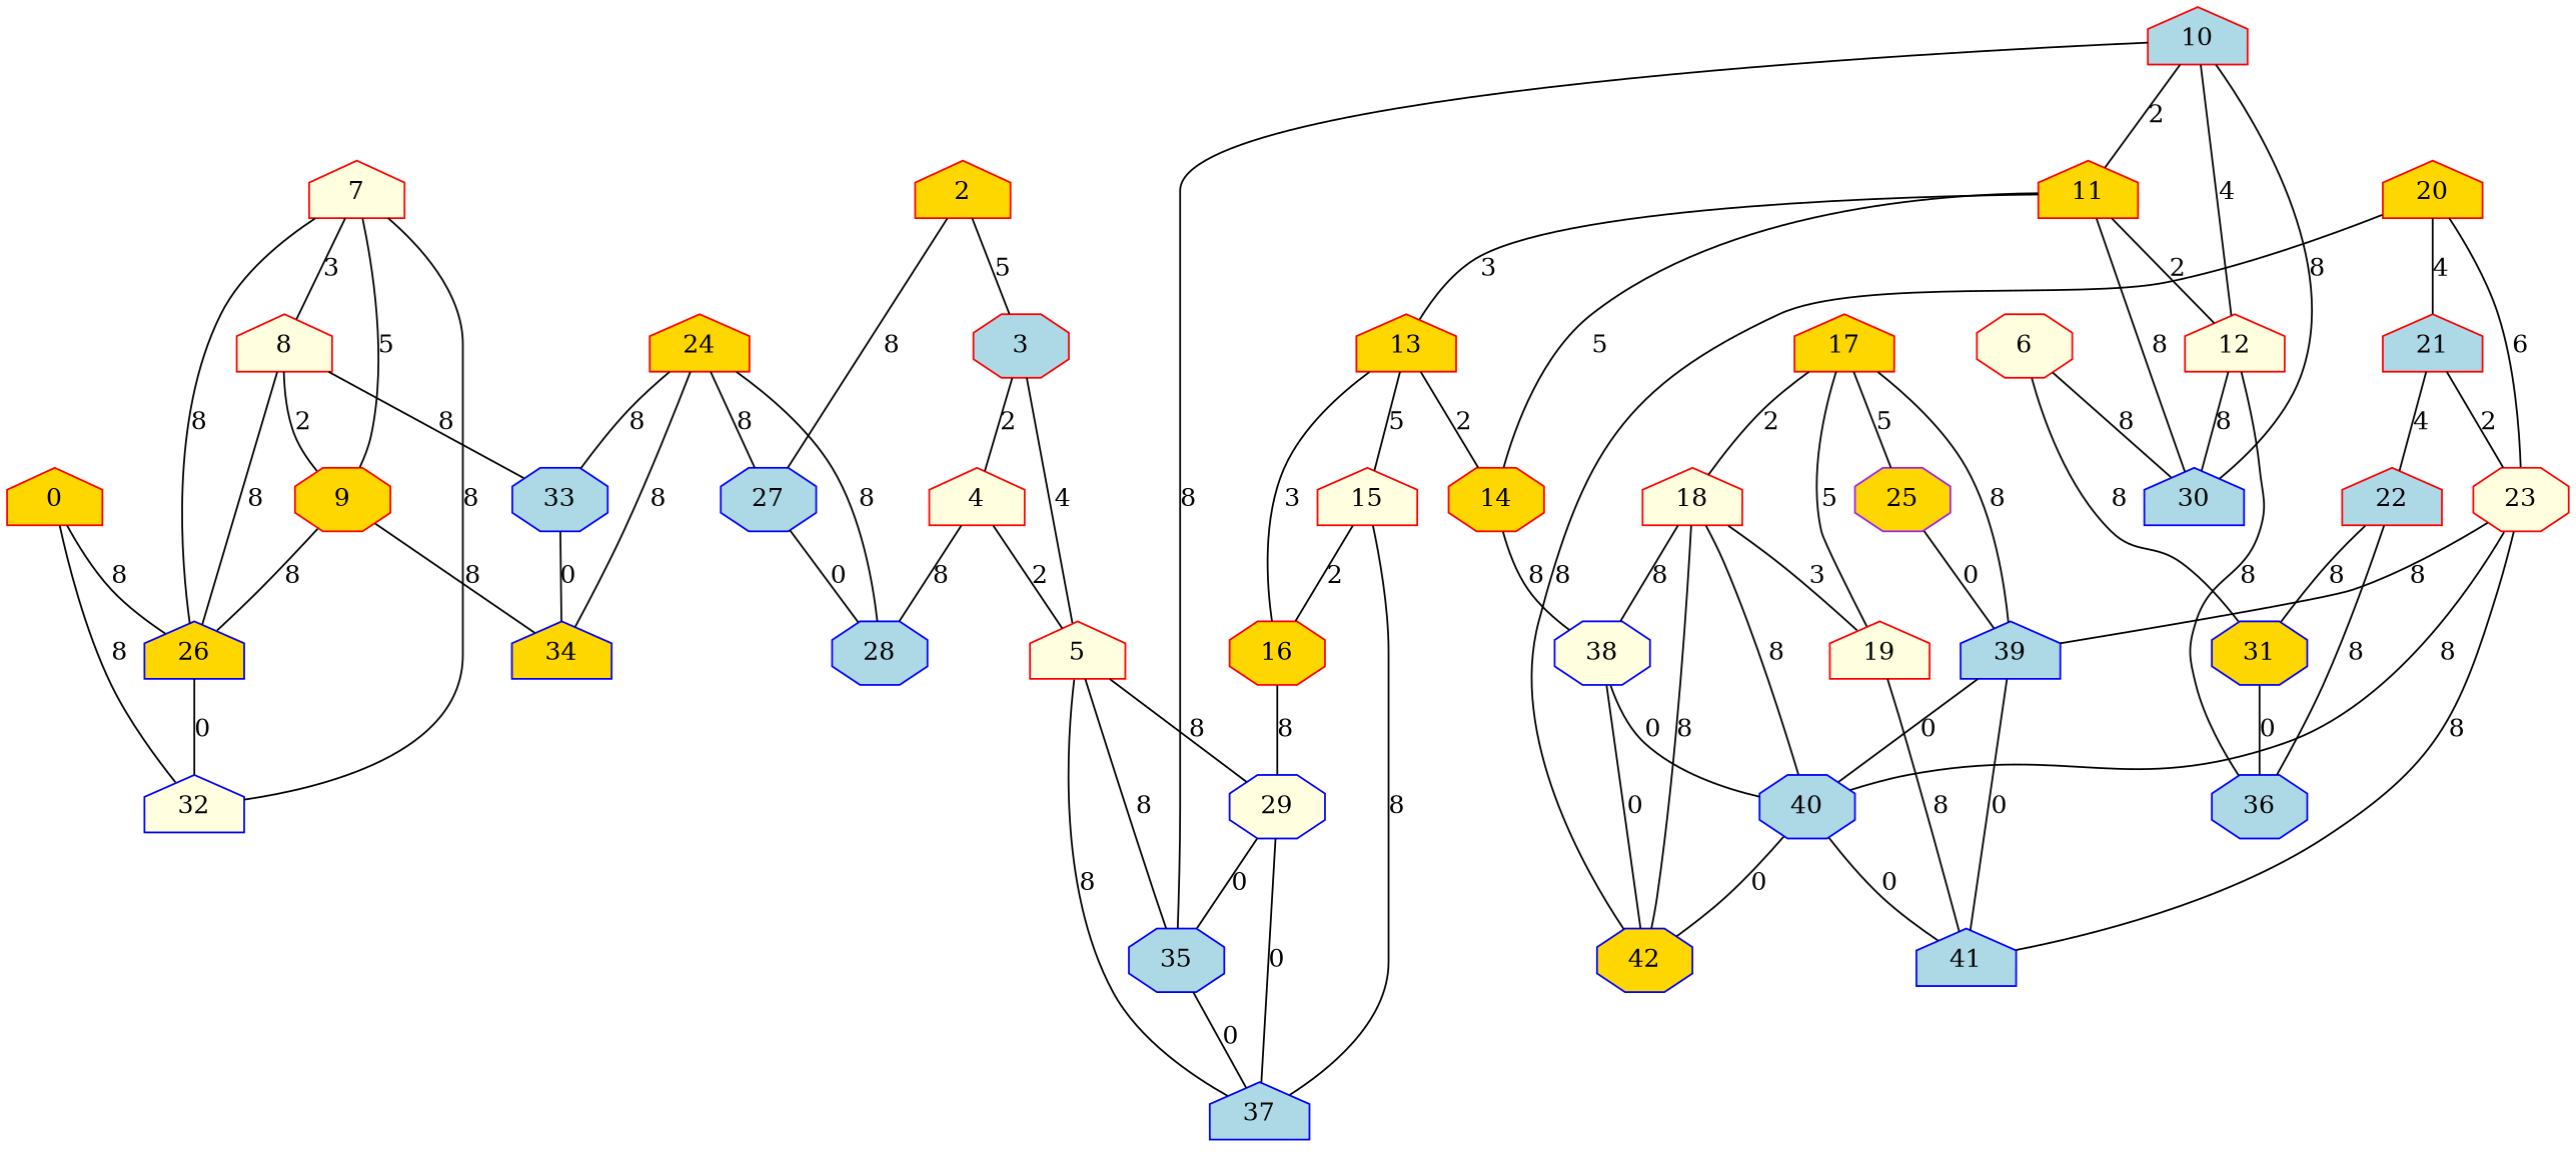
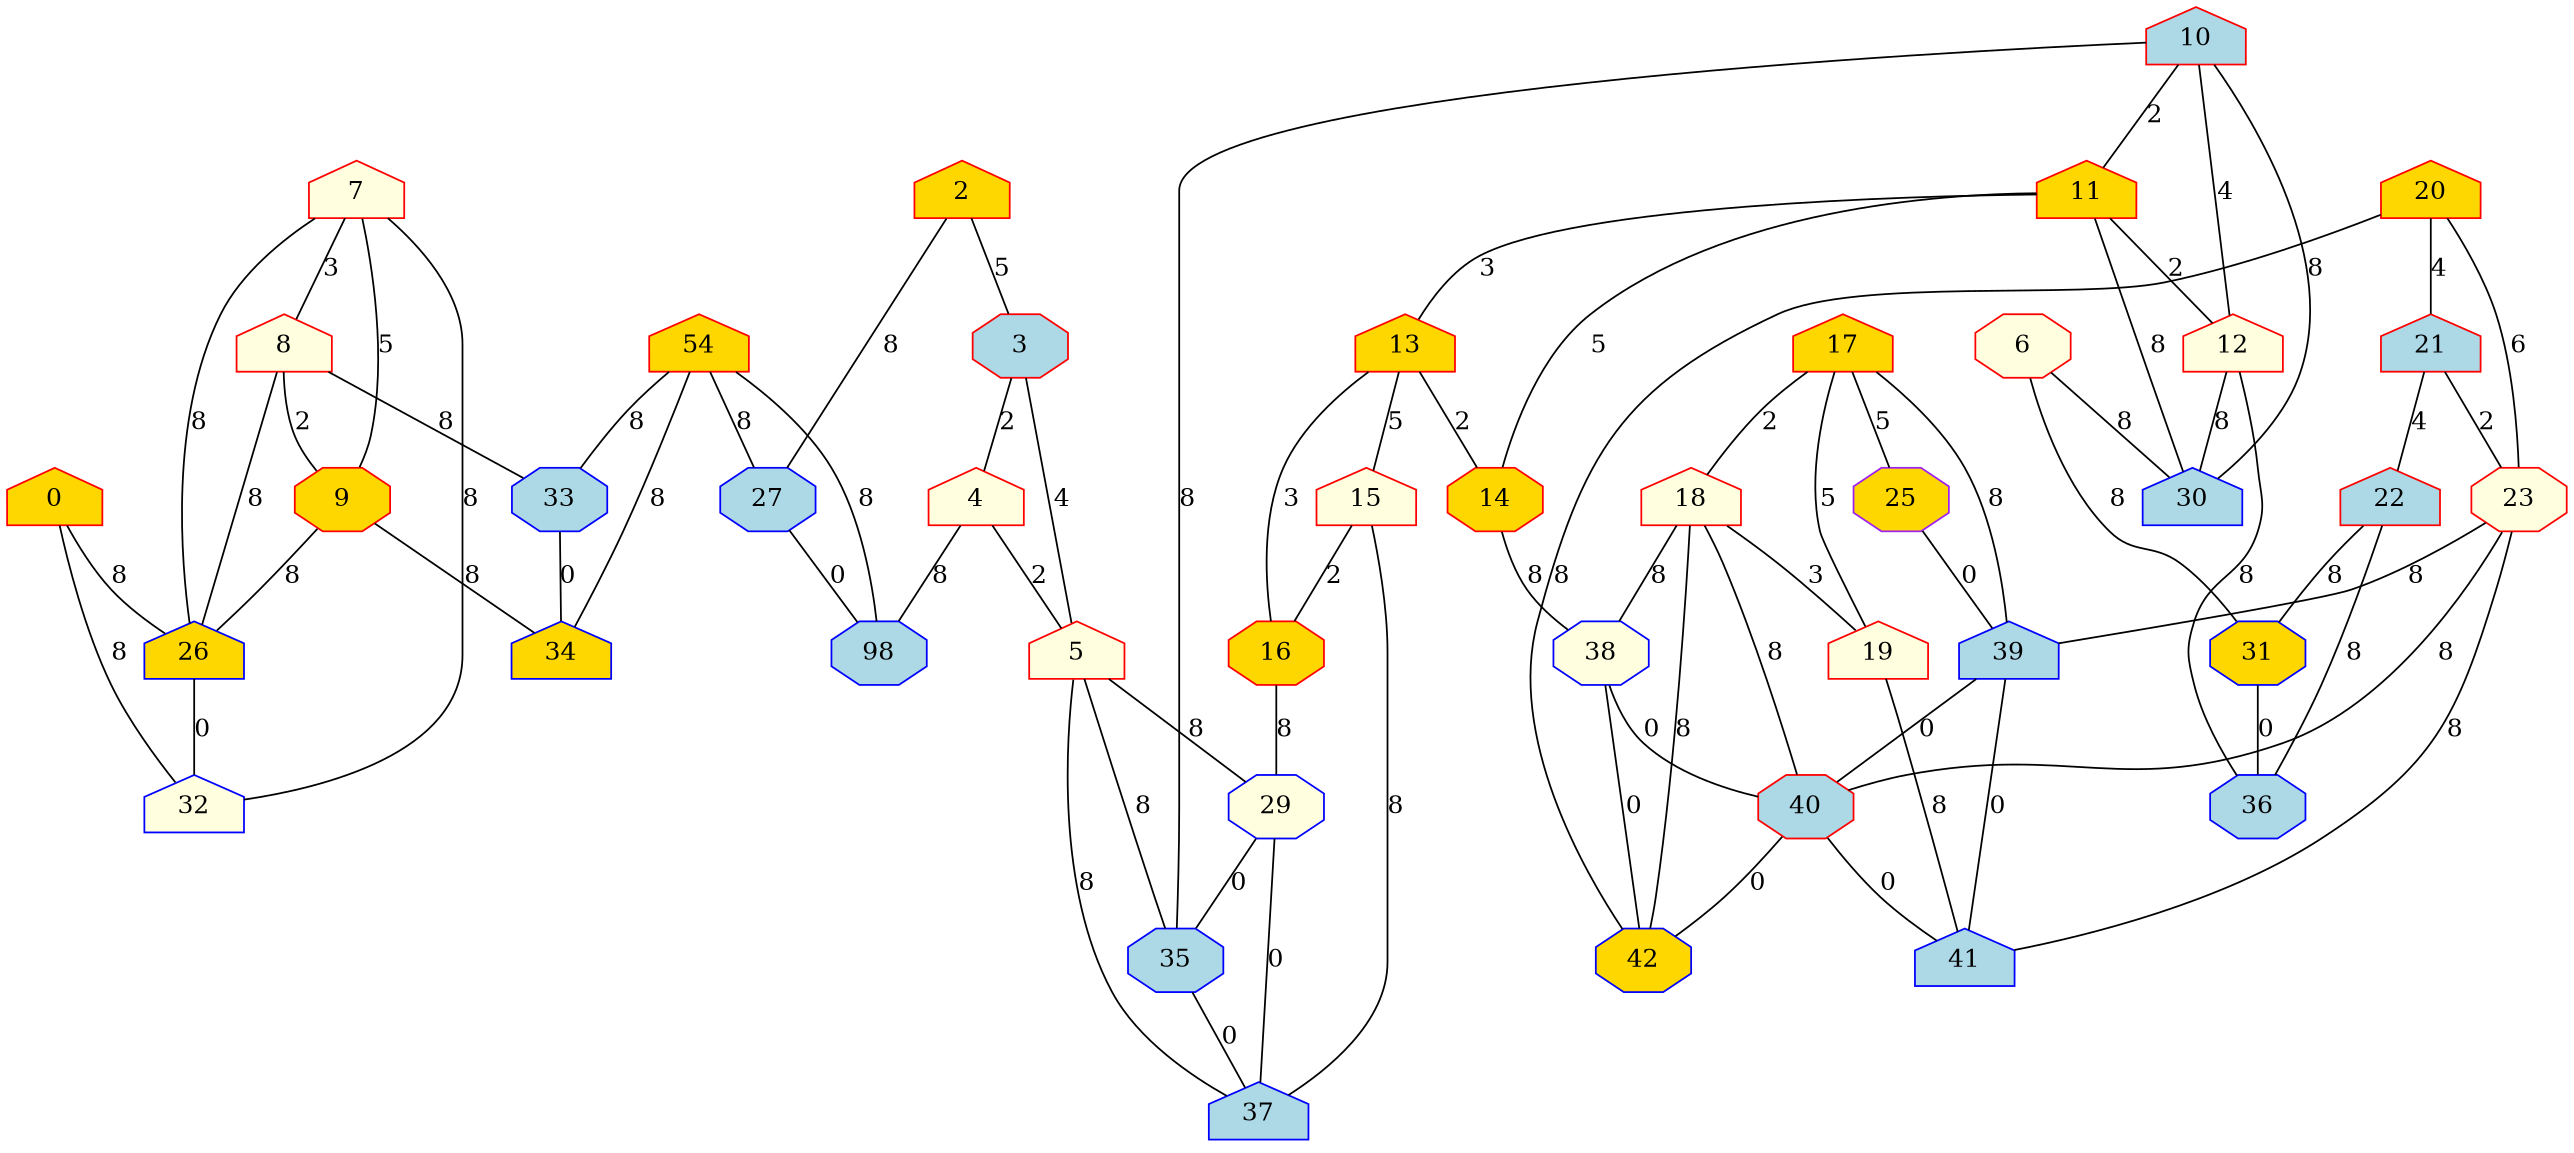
  graph {
    node [color=red fillcolor=gold shape=house style=filled weight=1]
    26 [color=blue weight=3]
    0
    32 [color=blue fillcolor=lightyellow weight=3]
    3 [fillcolor=lightblue shape=octagon]
    2
    27 [color=blue fillcolor=lightblue shape=octagon weight=3]
    4 [fillcolor=lightyellow]
    5 [fillcolor=lightyellow]
-   28 [color=blue fillcolor=lightblue shape=octagon weight=3]
+   28 [color=blue fillcolor=lightblue shape=octagon weight=3 label=98]
    29 [color=blue fillcolor=lightyellow shape=octagon weight=3]
    35 [color=blue fillcolor=lightblue shape=octagon weight=3]
    37 [color=blue fillcolor=lightblue weight=3]
    6 [fillcolor=lightyellow shape=octagon]
    30 [color=blue fillcolor=lightblue weight=3]
    31 [color=blue shape=octagon weight=3]
    36 [color=blue fillcolor=lightblue shape=octagon weight=3]
    7 [fillcolor=lightyellow]
    8 [fillcolor=lightyellow]
    9 [shape=octagon]
    33 [color=blue fillcolor=lightblue shape=octagon weight=3]
    34 [color=blue weight=3]
    10 [fillcolor=lightblue]
    11
    12 [fillcolor=lightyellow]
    13
    14 [shape=octagon]
    15 [fillcolor=lightyellow]
    16 [shape=octagon]
    38 [color=blue fillcolor=lightyellow shape=octagon weight=3]
-   40 [color=blue fillcolor=lightblue shape=octagon weight=3]
+   40 [fillcolor=lightblue shape=octagon weight=3]
    42 [color=blue shape=octagon weight=3]
    18 [fillcolor=lightyellow]
    17
    19 [fillcolor=lightyellow]
    25 [color=purple shape=octagon weight=4]
    39 [color=blue fillcolor=lightblue weight=3]
    41 [color=blue fillcolor=lightblue weight=3]
    20
    21 [fillcolor=lightblue]
    23 [fillcolor=lightyellow shape=octagon]
    22 [fillcolor=lightblue]
-   24
+   24 [label=54]
    26 -- 32 [label=0]
    0 -- 26 [label=8]
    0 -- 32 [label=8]
    3 -- 4 [label=2]
    3 -- 5 [label=4]
    2 -- 3 [label=5]
    2 -- 27 [label=8]
    27 -- 28 [label=0]
    4 -- 5 [label=2]
    4 -- 28 [label=8]
    5 -- 29 [label=8]
    5 -- 35 [label=8]
    5 -- 37 [label=8]
    29 -- 35 [label=0]
    29 -- 37 [label=0]
    35 -- 37 [label=0]
    6 -- 30 [label=8]
    6 -- 31 [label=8]
    31 -- 36 [label=0]
    7 -- 26 [label=8]
    7 -- 32 [label=8]
    7 -- 8 [label=3]
    7 -- 9 [label=5]
    8 -- 26 [label=8]
    8 -- 9 [label=2]
    8 -- 33 [label=8]
    9 -- 26 [label=8]
    9 -- 34 [label=8]
    33 -- 34 [label=0]
    10 -- 35 [label=8]
    10 -- 30 [label=8]
    10 -- 11 [label=2]
    10 -- 12 [label=4]
    11 -- 30 [label=8]
    11 -- 12 [label=2]
    11 -- 13 [label=3]
    11 -- 14 [label=5]
    12 -- 30 [label=8]
    12 -- 36 [label=8]
    13 -- 14 [label=2]
    13 -- 15 [label=5]
    13 -- 16 [label=3]
    14 -- 38 [label=8]
    15 -- 37 [label=8]
    15 -- 16 [label=2]
    16 -- 29 [label=8]
    38 -- 40 [label=0]
    38 -- 42 [label=0]
    40 -- 42 [label=0]
    40 -- 41 [label=0]
    18 -- 38 [label=8]
    18 -- 40 [label=8]
    18 -- 42 [label=8]
    18 -- 19 [label=3]
    17 -- 18 [label=2]
    17 -- 19 [label=5]
    17 -- 25 [label=5]
    17 -- 39 [label=8]
    19 -- 41 [label=8]
    25 -- 39 [label=0]
    39 -- 40 [label=0]
    39 -- 41 [label=0]
    20 -- 42 [label=8]
    20 -- 21 [label=4]
    20 -- 23 [label=6]
    21 -- 23 [label=2]
    21 -- 22 [label=4]
    23 -- 40 [label=8]
    23 -- 39 [label=8]
    23 -- 41 [label=8]
    22 -- 31 [label=8]
    22 -- 36 [label=8]
    24 -- 27 [label=8]
    24 -- 28 [label=8]
    24 -- 33 [label=8]
    24 -- 34 [label=8]
  }
